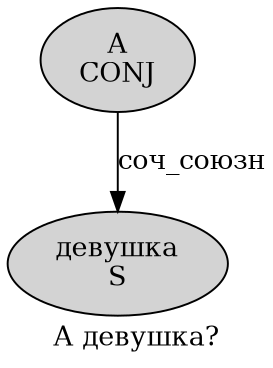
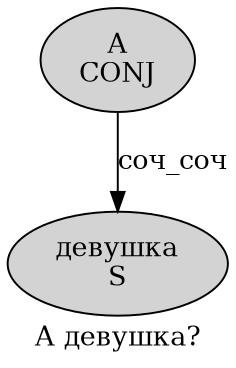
  digraph {
    label="А девушка?"
    node [fillcolor=lightgray penwidth=1 shape=ellipse style=filled]
    n1 [label="А\nCONJ"]
    n2 [label="девушка\nS"]
-   n1 -> n2 [label="соч_союзн"]
+   n1 -> n2 [label="соч_соч"]
  }
